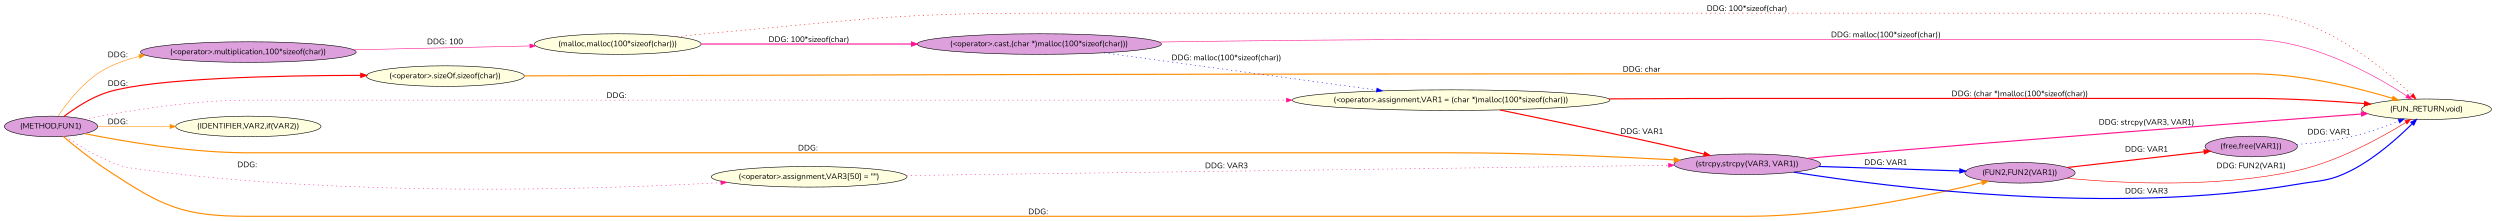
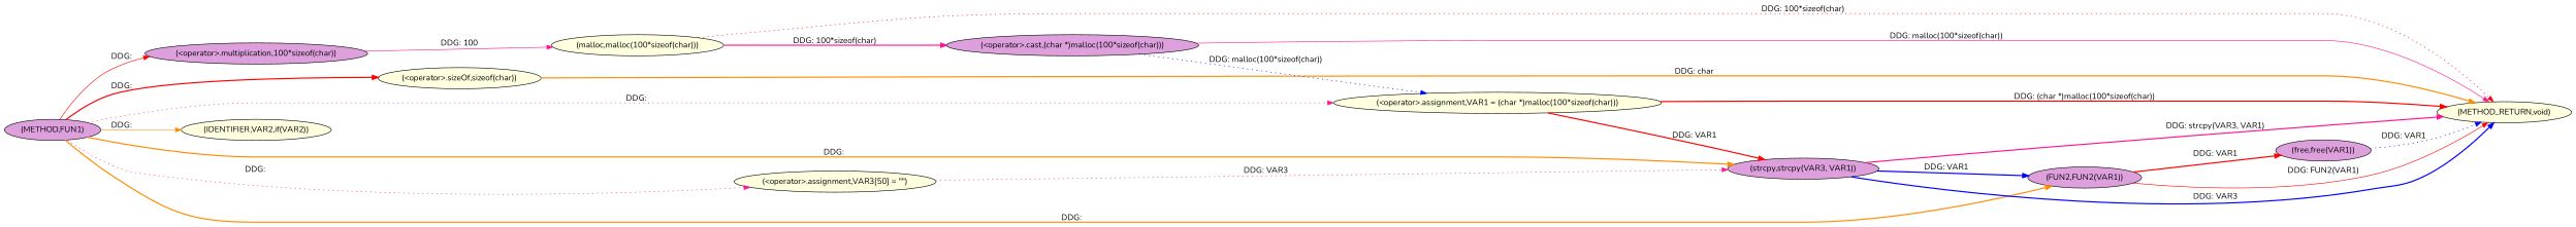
  digraph {
    fontname=Nunito
    rankdir=LR
    node [fillcolor=plum fontname=Nunito style=filled]
    edge [color=deeppink fontname=Nunito style=bold]
    n1 [label="(METHOD,FUN1)"]
    n2 [fillcolor=lightyellow label="(<operator>.assignment,VAR1 = (char *)malloc(100*sizeof(char)))"]
    n3 [label="(<operator>.multiplication,100*sizeof(char))"]
    n4 [fillcolor=lightyellow label="(<operator>.sizeOf,sizeof(char))"]
    n5 [fillcolor=lightyellow label="(IDENTIFIER,VAR2,if(VAR2))"]
    n6 [fillcolor=lightyellow label="(<operator>.assignment,VAR3[50] = \"\")"]
    n7 [label="(strcpy,strcpy(VAR3, VAR1))"]
    n8 [label="(FUN2,FUN2(VAR1))"]
-   n9 [fillcolor=lightyellow label="(FUN_RETURN,void)"]
+   n9 [fillcolor=lightyellow label="(METHOD_RETURN,void)"]
    n10 [fillcolor=lightyellow label="(malloc,malloc(100*sizeof(char)))"]
    n11 [label="(free,free(VAR1))"]
    n12 [label="(<operator>.cast,(char *)malloc(100*sizeof(char)))"]
    n1 -> n2 [label="DDG: " style=dotted]
-   n1 -> n3 [color=darkorange label="DDG: " style=solid]
+   n1 -> n3 [color=red label="DDG: " style=solid]
    n1 -> n4 [color=red label="DDG: "]
    n1 -> n5 [color=darkorange label="DDG: " style=solid]
    n1 -> n6 [label="DDG: " style=dotted]
    n1 -> n7 [color=darkorange label="DDG: "]
    n1 -> n8 [color=darkorange label="DDG: "]
    n2 -> n7 [color=red label="DDG: VAR1"]
    n2 -> n9 [color=red label="DDG: (char *)malloc(100*sizeof(char))"]
    n3 -> n10 [label="DDG: 100" style=solid]
    n4 -> n9 [color=darkorange label="DDG: char"]
    n6 -> n7 [label="DDG: VAR3" style=dotted]
    n7 -> n8 [color=blue label="DDG: VAR1"]
    n7 -> n9 [color=blue label="DDG: VAR3"]
    n7 -> n9 [label="DDG: strcpy(VAR3, VAR1)"]
    n8 -> n9 [color=red label="DDG: FUN2(VAR1)" style=solid]
    n8 -> n11 [color=red label="DDG: VAR1"]
    n10 -> n9 [color=red label="DDG: 100*sizeof(char)" style=dotted]
    n10 -> n12 [label="DDG: 100*sizeof(char)"]
    n11 -> n9 [color=blue label="DDG: VAR1" style=dotted]
    n12 -> n2 [color=blue label="DDG: malloc(100*sizeof(char))" style=dotted]
    n12 -> n9 [label="DDG: malloc(100*sizeof(char))" style=solid]
  }
